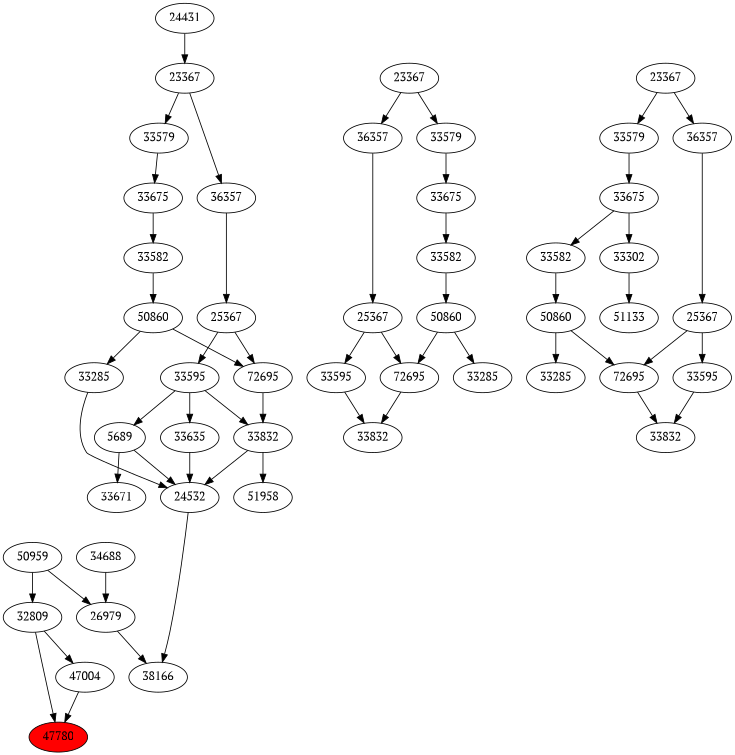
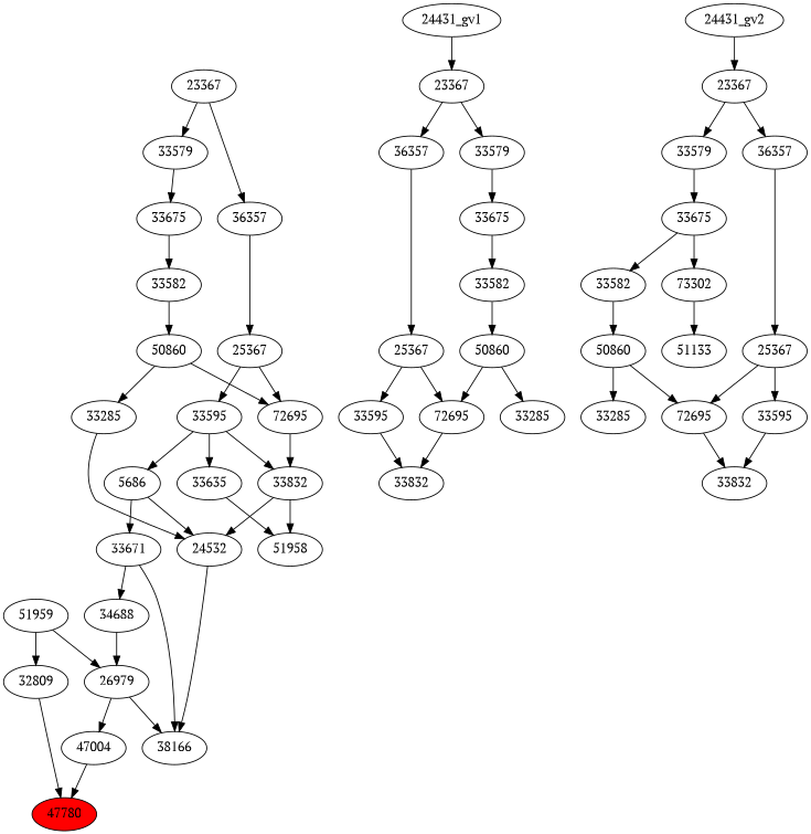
  strict digraph {
    fontname="PT Serif"
    node [fontname="PT Serif"]
    edge [fontname="PT Serif"]
    n1 [fillcolor=red label=47780 style=filled]
    n2 [label=47004]
    n3 [label=32809]
    n4 [label=26979]
-   n5 [label=50959]
+   n5 [label=51959]
    n6 [label=34688]
    n7 [label=38166]
    n8 [label=51958]
    n9 [label=33671]
    n10 [label=24532]
    n11 [label=33832]
    n12 [label=33635]
-   n13 [label=5689]
+   n13 [label=5686]
    n14 [label=33285]
    n15 [label=72695]
    n16 [label=33595]
    n17 [label=50860]
    n18 [label=25367]
    n19 [label=33582]
    n20 [label=36357]
    n21 [label=33675]
    n22 [label=23367]
    n23 [label=33579]
-   n24 [label=24431]
    n25 [label=33832]
    n26 [label=72695]
    n27 [label=33595]
    n28 [label=33285]
    n29 [label=50860]
    n30 [label=25367]
    n31 [label=33582]
    n32 [label=36357]
    n33 [label=33675]
    n34 [label=23367]
    n35 [label=33579]
+   "24431_gv1"
    n37 [label=50860]
    n38 [label=33285]
    n39 [label=72695]
    n40 [label=33832]
    n41 [label=33582]
    n42 [label=51133]
-   n43 [label=33302]
+   n43 [label=73302]
    n44 [label=33675]
    n45 [label=33595]
    n46 [label=33579]
    n47 [label=25367]
    n48 [label=23367]
    n49 [label=36357]
+   "24431_gv2"
    subgraph sub_1 {
      n1
      n2
      n3
      n4
      n5
      n6
      n7
      n8
      n9
      n10
      n11
      n12
      n13
      n14
      n15
      n16
      n17
      n18
      n19
      n20
      n21
      n22
      n23
-     n24
    }
    subgraph sub_2 {
      n25
      n26
      n27
      n28
      n29
      n30
      n31
      n32
      n33
      n34
      n35
+     "24431_gv1"
    }
    subgraph sub_3 {
      n37
      n38
      n39
      n40
      n41
      n42
      n43
      n44
      n45
      n46
      n47
      n48
      n49
+     "24431_gv2"
    }
    n2 -> n1
    n3 -> n1
-   n3 -> n2
+   n4 -> n2
    n4 -> n7
    n5 -> n3
    n5 -> n4
    n6 -> n4
+   n9 -> n6
+   n9 -> n7
    n10 -> n7
    n11 -> n8
    n11 -> n10
-   n12 -> n10
+   n12 -> n8
    n13 -> n9
    n13 -> n10
    n14 -> n10
    n15 -> n11
    n16 -> n11
    n16 -> n12
    n16 -> n13
    n17 -> n14
    n17 -> n15
    n18 -> n15
    n18 -> n16
    n19 -> n17
    n20 -> n18
    n21 -> n19
    n22 -> n20
    n22 -> n23
    n23 -> n21
-   n24 -> n22
    n26 -> n25
    n27 -> n25
    n29 -> n26
    n29 -> n28
    n30 -> n26
    n30 -> n27
    n31 -> n29
    n32 -> n30
    n33 -> n31
    n34 -> n32
    n34 -> n35
    n35 -> n33
+   "24431_gv1" -> n34
    n37 -> n38
    n37 -> n39
    n39 -> n40
    n41 -> n37
    n43 -> n42
    n44 -> n41
    n44 -> n43
    n45 -> n40
    n46 -> n44
    n47 -> n39
    n47 -> n45
    n48 -> n46
    n48 -> n49
    n49 -> n47
+   "24431_gv2" -> n48
  }
